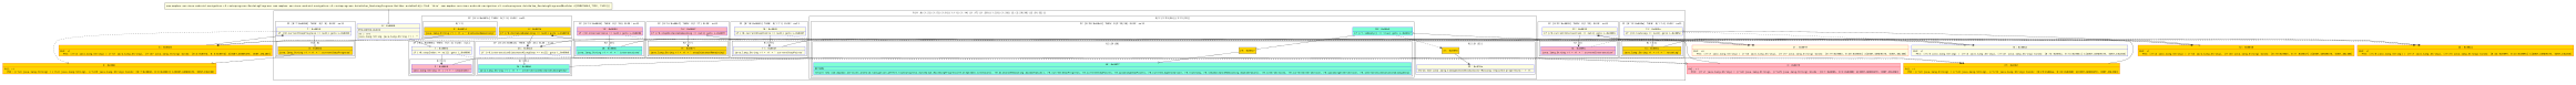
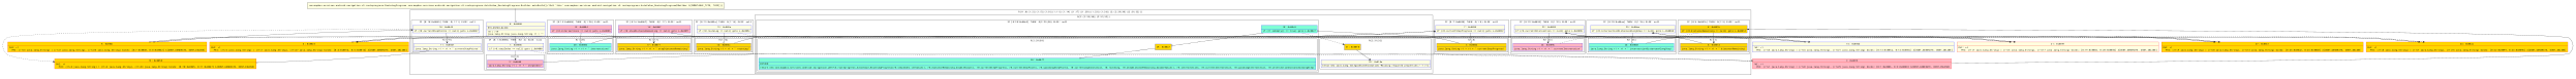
  digraph {
    fontname="Roboto Mono"
    node [color=blue fillcolor=lightyellow fontname="Roboto Mono" shape=record style=filled]
    edge [arrowhead=odot fontname="Roboto Mono"]
    n1 [fillcolor=lightpink label="{2\:\ 0x0008|java.lang.String r1 = r1 + \" stepIndex\"\l}"]
    n2 [label="{1\:\ 0x0006|if (r0.stepIndex == null) goto L_0x0008\l}"]
    n3 [fillcolor=gold label="{5\:\ 0x001d|java.lang.String r1 = r1 + \" distanceRemaining\"\l}"]
    n4 [fillcolor=gold label="{4\:\ 0x001b|if (r0.distanceRemaining == null) goto L_0x001d\l}"]
    n5 [fillcolor=gold label="{8\:\ 0x0032|java.lang.String r1 = r1 + \" currentStepProgress\"\l}"]
    n6 [label="{7\:\ 0x0030|if (r0.currentStepProgress == null) goto L_0x0032\l}"]
    n7 [label="{11\:\ 0x0047|java.lang.String r1 = r1 + \" currentStepPoints\"\l}"]
    n8 [label="{10\:\ 0x0045|if (r0.currentStepPoints == null) goto L_0x0047\l}"]
    n9 [fillcolor=gold label="{14\:\ 0x005c|java.lang.String r1 = r1 + \" routeLeg\"\l}"]
    n10 [label="{13\:\ 0x005a|if (r0.routeLeg == null) goto L_0x005c\l}"]
    n11 [fillcolor=gold label="{17\:\ 0x0071|java.lang.String r1 = r1 + \" stepDistanceRemaining\"\l}"]
    n12 [fillcolor=lightpink label="{16\:\ 0x006f|if (r0.stepDistanceRemaining == null) goto L_0x0071\l}"]
    n13 [fillcolor=aquamarine label="{20\:\ 0x0086|java.lang.String r1 = r1 + \" intersections\"\l}"]
    n14 [fillcolor=lightpink label="{19\:\ 0x0084|if (r0.intersections == null) goto L_0x0086\l}"]
    n15 [fillcolor=lightpink label="{23\:\ 0x009b|java.lang.String r1 = r1 + \" currentIntersection\"\l}"]
    n16 [label="{22\:\ 0x0099|if (r0.currentIntersection == null) goto L_0x009b\l}"]
    n17 [fillcolor=gold label="{29\:\ 0x00c7}"]
    n18 [fillcolor=aquamarine label="{30\:\ 0x00f7|RETURN\l|return new com.mapbox.services.android.navigation.p017v5.routeprogress.AutoValue_RouteLegProgress(r0.stepIndex.intValue(), r0.distanceRemaining.doubleValue(), r0.currentStepProgress, r0.currentStepPoints, r0.upcomingStepPoints, r0.currentLegAnnotation, r0.routeLeg, r0.stepDistanceRemaining.doubleValue(), r0.intersections, r0.currentIntersection, r0.upcomingIntersection, r0.intersectionDistancesAlongStep)\l}"]
    n19 [fillcolor=aquamarine label="{28\:\ 0x00c5|if (r1.isEmpty() == true) goto L_0x00c7\l}"]
    n20 [fillcolor=gold label="{31\:\ 0x00f8}"]
    n21 [label="{32\:\ 0x010e|throw new java.lang.IllegalStateException(\"Missing required properties:\" + r1)\l}"]
    n22 [fillcolor=aquamarine label="{26\:\ 0x00b0|java.lang.String r1 = r1 + \" intersectionDistancesAlongStep\"\l}"]
    n23 [label="{25\:\ 0x00ae|if (r0.intersectionDistancesAlongStep == null) goto L_0x00b0\l}"]
    n24 [label="{0\:\ 0x0000|MTH_ENTER_BLOCK\l|r0 = r19\ljava.lang.String java.lang.String r1 = \"\"\l}"]
    n25 [color=red fillcolor=lightpink label="{3\:\ 0x0019|PHI: r1 \l  PHI: (r1v1 java.lang.String) = (r1v0 java.lang.String), (r1v29 java.lang.String) binds: [B:1:0x0006, B:2:0x0008] A[DONT_GENERATE, DONT_INLINE]\l}"]
    n26 [color=red fillcolor=gold label="{6\:\ 0x002e|PHI: r1 \l  PHI: (r1v2 java.lang.String) = (r1v1 java.lang.String), (r1v27 java.lang.String) binds: [B:4:0x001b, B:5:0x001d] A[DONT_GENERATE, DONT_INLINE]\l}"]
    n27 [color=red fillcolor=gold label="{9\:\ 0x0043|PHI: r1 \l  PHI: (r1v3 java.lang.String) = (r1v2 java.lang.String), (r1v25 java.lang.String) binds: [B:7:0x0030, B:8:0x0032] A[DONT_GENERATE, DONT_INLINE]\l}"]
    n28 [color=red fillcolor=gold label="{12\:\ 0x0058|PHI: r1 \l  PHI: (r1v4 java.lang.String) = (r1v3 java.lang.String), (r1v23 java.lang.String) binds: [B:10:0x0045, B:11:0x0047] A[DONT_GENERATE, DONT_INLINE]\l}"]
    n29 [label="{15\:\ 0x006d|PHI: r1 \l  PHI: (r1v5 java.lang.String) = (r1v4 java.lang.String), (r1v21 java.lang.String) binds: [B:13:0x005a, B:14:0x005c] A[DONT_GENERATE, DONT_INLINE]\l}"]
    n30 [color=red label="{21\:\ 0x0097|PHI: r4 \l  PHI: (r1v7 java.lang.String) = (r1v6 java.lang.String), (r1v17 java.lang.String) binds: [B:19:0x0084, B:20:0x0086] A[DONT_GENERATE, DONT_INLINE]\l}"]
    n31 [color=red fillcolor=gold label="{24\:\ 0x00ac|PHI: r1 \l  PHI: (r1v8 java.lang.String) = (r1v7 java.lang.String), (r1v15 java.lang.String) binds: [B:22:0x0099, B:23:0x009b] A[DONT_GENERATE, DONT_INLINE]\l}"]
    n32 [color=red fillcolor=gold label="{27\:\ 0x00c1|PHI: r1 \l  PHI: (r1v9 java.lang.String) = (r1v8 java.lang.String), (r1v13 java.lang.String) binds: [B:25:0x00ae, B:26:0x00b0] A[DONT_GENERATE, DONT_INLINE]\l}"]
    n33 [label="{com.mapbox.services.android.navigation.v5.routeprogress.RouteLegProgress com.mapbox.services.android.navigation.v5.routeprogress.AutoValue_RouteLegProgress.Builder.autoBuild((r19v0 'this' com.mapbox.services.android.navigation.v5.routeprogress.AutoValue_RouteLegProgress$Builder A[IMMUTABLE_TYPE, THIS])) }" color=""]
    subgraph cluster_1 {
      label="R(11:0|(1:2)|(1:5)|(1:8)|(1:11)|(1:14)|(1:17)|(1:20)|(1:23)|(1:26)|(2:(2:29|30)|(2:31|32)))"
      n24
      subgraph cluster_2 {
        label="IF [B:1:0x0006] THEN: R(1:2) ELSE: null"
        n2
        subgraph cluster_3 {
          label="R(1:2)"
          n1
        }
      }
      subgraph cluster_4 {
        label="IF [B:4:0x001b] THEN: R(1:5) ELSE: null"
        n4
        subgraph cluster_5 {
          label="R(1:5)"
          n3
        }
      }
      subgraph cluster_6 {
        label="IF [B:7:0x0030] THEN: R(1:8) ELSE: null"
        n6
        subgraph cluster_7 {
          label="R(1:8)"
          n5
        }
      }
      subgraph cluster_8 {
        label="IF [B:10:0x0045] THEN: R(1:11) ELSE: null"
        n8
        subgraph cluster_9 {
          label="R(1:91)"
          n7
        }
      }
      subgraph cluster_10 {
        label="IF [B:13:0x005a] THEN: R(1:14) ELSE: null"
        n10
        subgraph cluster_11 {
          label="R(1:14)"
          n9
        }
      }
      subgraph cluster_12 {
        label="IF [B:16:0x006f] THEN: R(1:17) ELSE: null"
        n12
        subgraph cluster_13 {
          label="R(1:17)"
          n11
        }
      }
      subgraph cluster_14 {
        label="IF [B:19:0x0084] THEN: R(1:20) ELSE: null"
        n14
        subgraph cluster_15 {
          label="R(1:20)"
          n13
        }
      }
      subgraph cluster_16 {
        label="IF [B:22:0x0099] THEN: R(1:23) ELSE: null"
        n16
        subgraph cluster_17 {
          label="R(1:23)"
          n15
        }
      }
      subgraph cluster_18 {
        label="R(2:(2:29|30)|(2:31|32))"
        subgraph cluster_19 {
          label="IF [B:28:0x00c5] THEN: R(2:29|30) ELSE: null"
          n19
          subgraph cluster_20 {
            label="R(2:29|30)"
            n17
            n18
          }
        }
        subgraph cluster_21 {
          label="R(2:31|32)"
          n20
          n21
        }
      }
      subgraph cluster_22 {
        label="IF [B:25:0x00ae] THEN: R(1:26) ELSE: null"
        n23
        subgraph cluster_23 {
          label="R(1:26)"
          n22
        }
      }
    }
    n1 -> n25
    n2 -> n1 [arrowhead=vee]
    n2 -> n25 [style=dashed]
    n3 -> n26
-   n4 -> n23 [arrowhead=vee]
+   n4 -> n3 [arrowhead=vee]
    n4 -> n26 [arrowhead=vee style=dashed]
    n5 -> n27
    n6 -> n5
    n6 -> n27 [style=dashed]
    n7 -> n28
    n8 -> n7 [arrowhead=vee]
    n8 -> n28 [arrowhead=vee style=dashed]
    n9 -> n29 [arrowhead=vee]
    n10 -> n9
    n10 -> n29 [style=dashed]
    n12 -> n11 [arrowhead=vee]
    n13 -> n30 [arrowhead=normal]
    n14 -> n13
    n14 -> n30 [arrowhead=vee style=dashed]
    n15 -> n31 [arrowhead=vee style=dashed]
    n16 -> n15 [arrowhead=vee]
    n16 -> n31 [arrowhead=normal style=dashed]
    n17 -> n18
    n19 -> n17
    n19 -> n20 [arrowhead=vee style=dashed]
    n20 -> n21 [arrowhead=vee]
    n22 -> n32 [arrowhead=vee]
    n23 -> n22
    n23 -> n32 [arrowhead=vee style=dashed]
    n24 -> n2
    n25 -> n4 [arrowhead=normal]
    n26 -> n6 [arrowhead=vee]
-   n28 -> n10
+   n27 -> n8 [arrowhead=vee]
    n29 -> n12
    n30 -> n16 [arrowhead=normal]
    n31 -> n23 [arrowhead=vee]
    n32 -> n19
    n33 -> n24
  }
